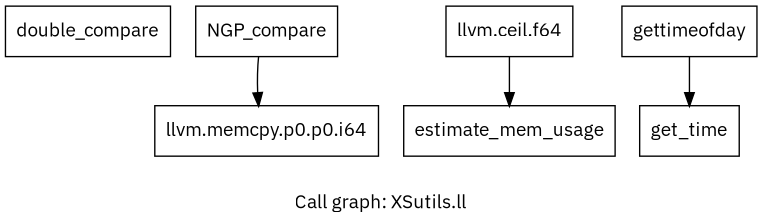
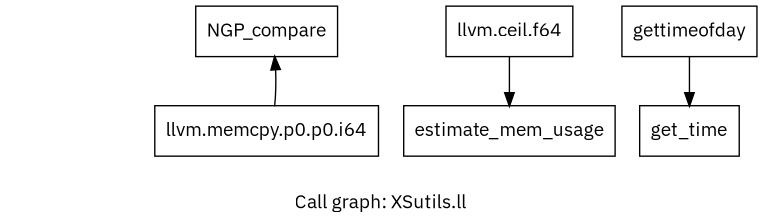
  digraph {
    fontname="IBM Plex Sans"
    label="Call graph: XSutils.ll"
    node [fontname="IBM Plex Sans" shape=record]
    edge [fontname="IBM Plex Sans"]
-   n1 [label="{double_compare}"]
    n2 [label="{NGP_compare}"]
    n3 [label="{llvm.memcpy.p0.p0.i64}"]
    n4 [label="{estimate_mem_usage}"]
    n5 [label="{llvm.ceil.f64}"]
    n6 [label="{get_time}"]
    n7 [label="{gettimeofday}"]
-   n2 -> n3
+   n3 -> n2
    n5 -> n4
    n7 -> n6
  }
